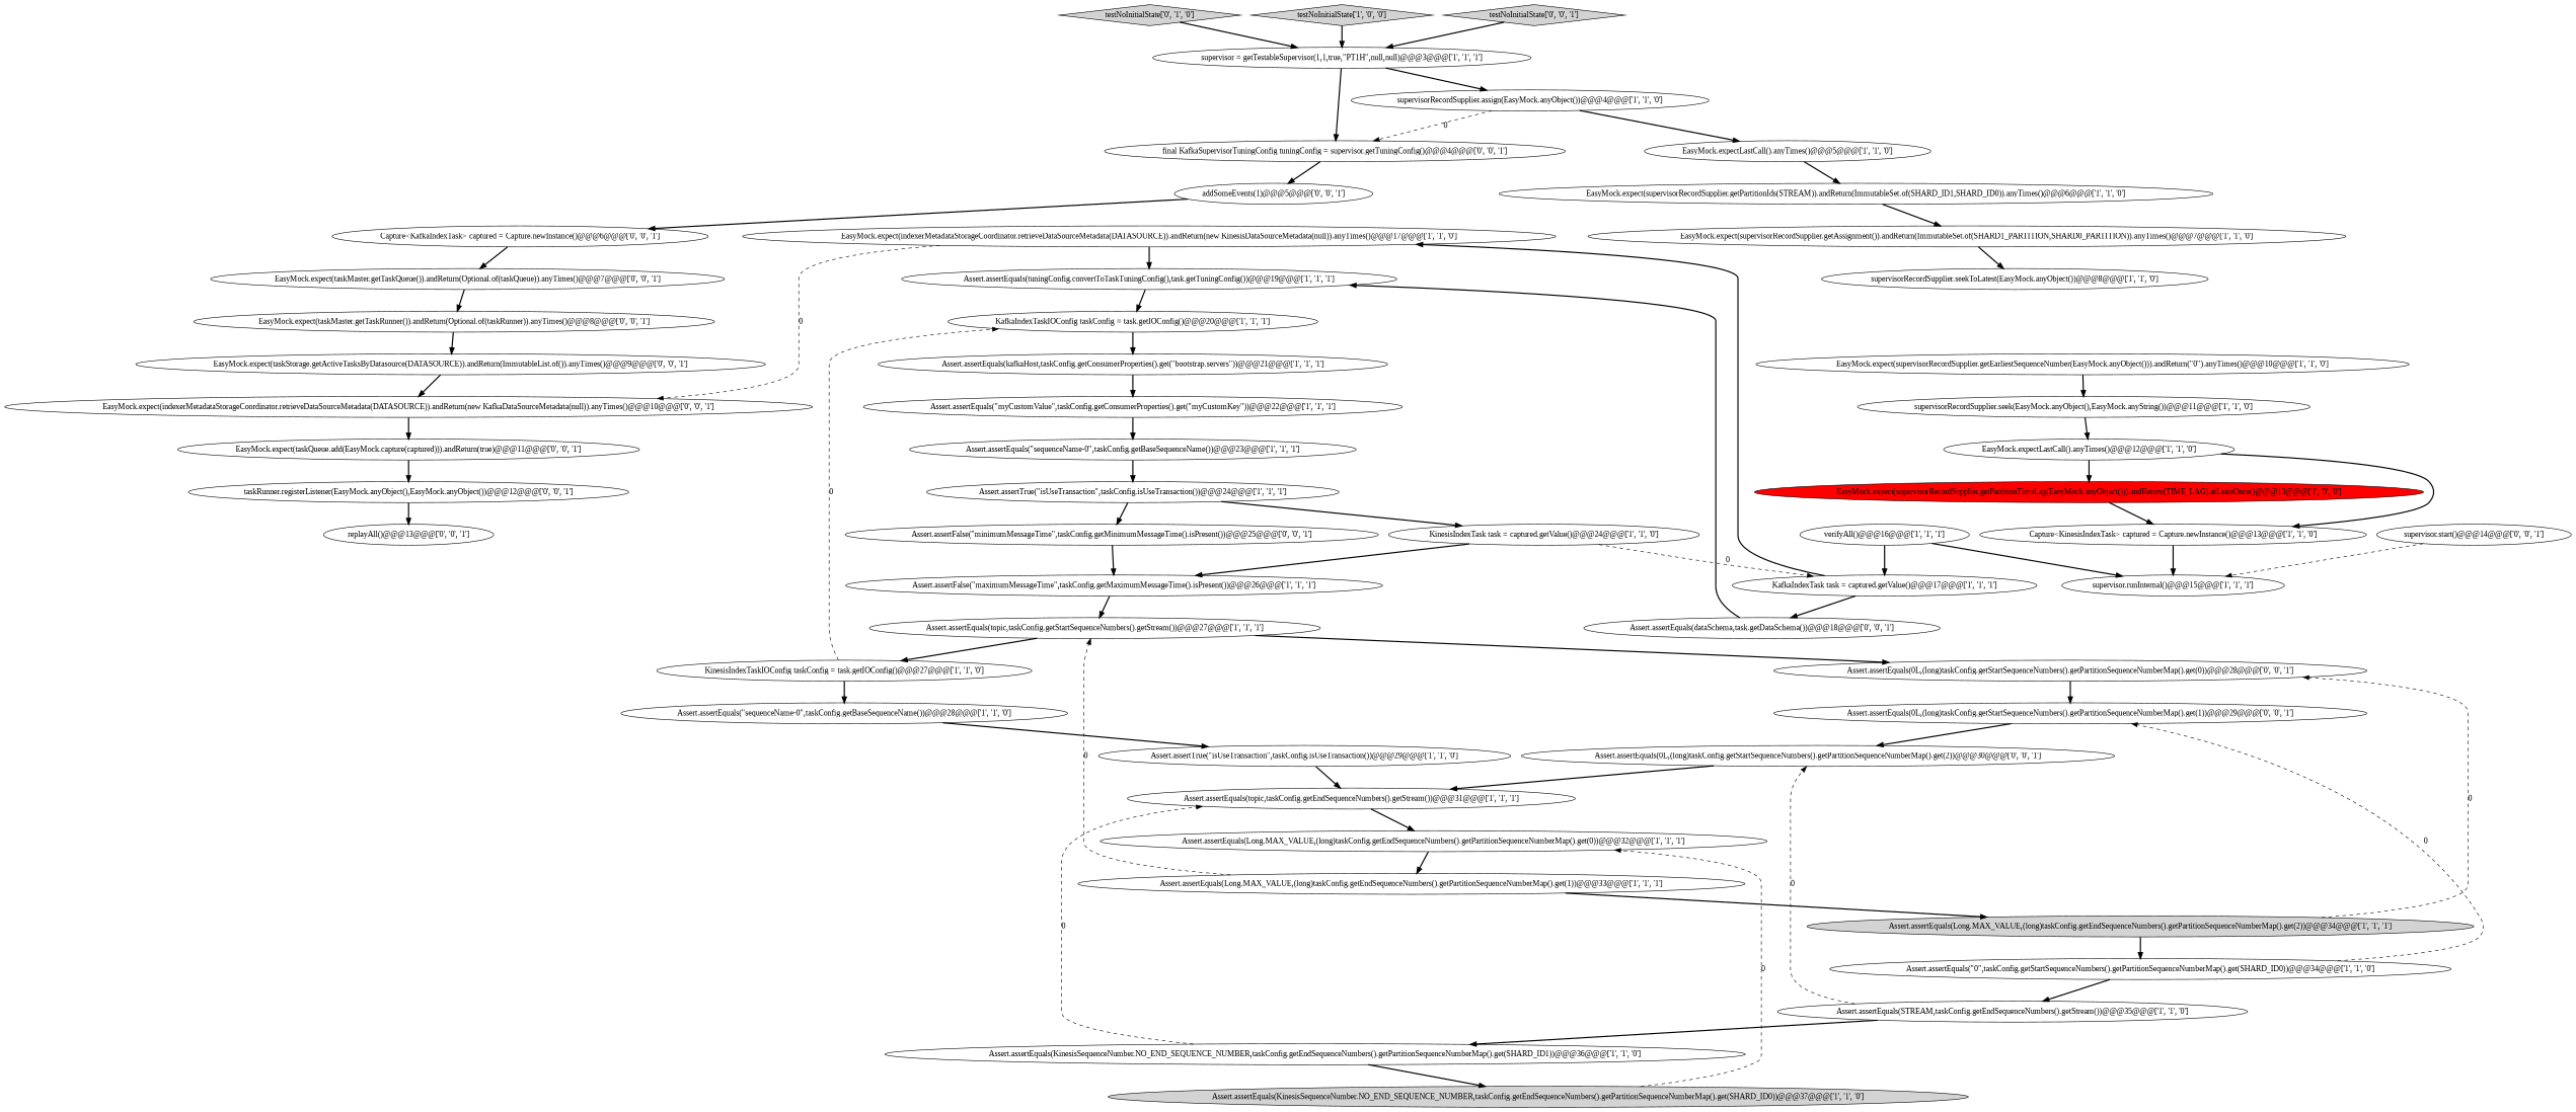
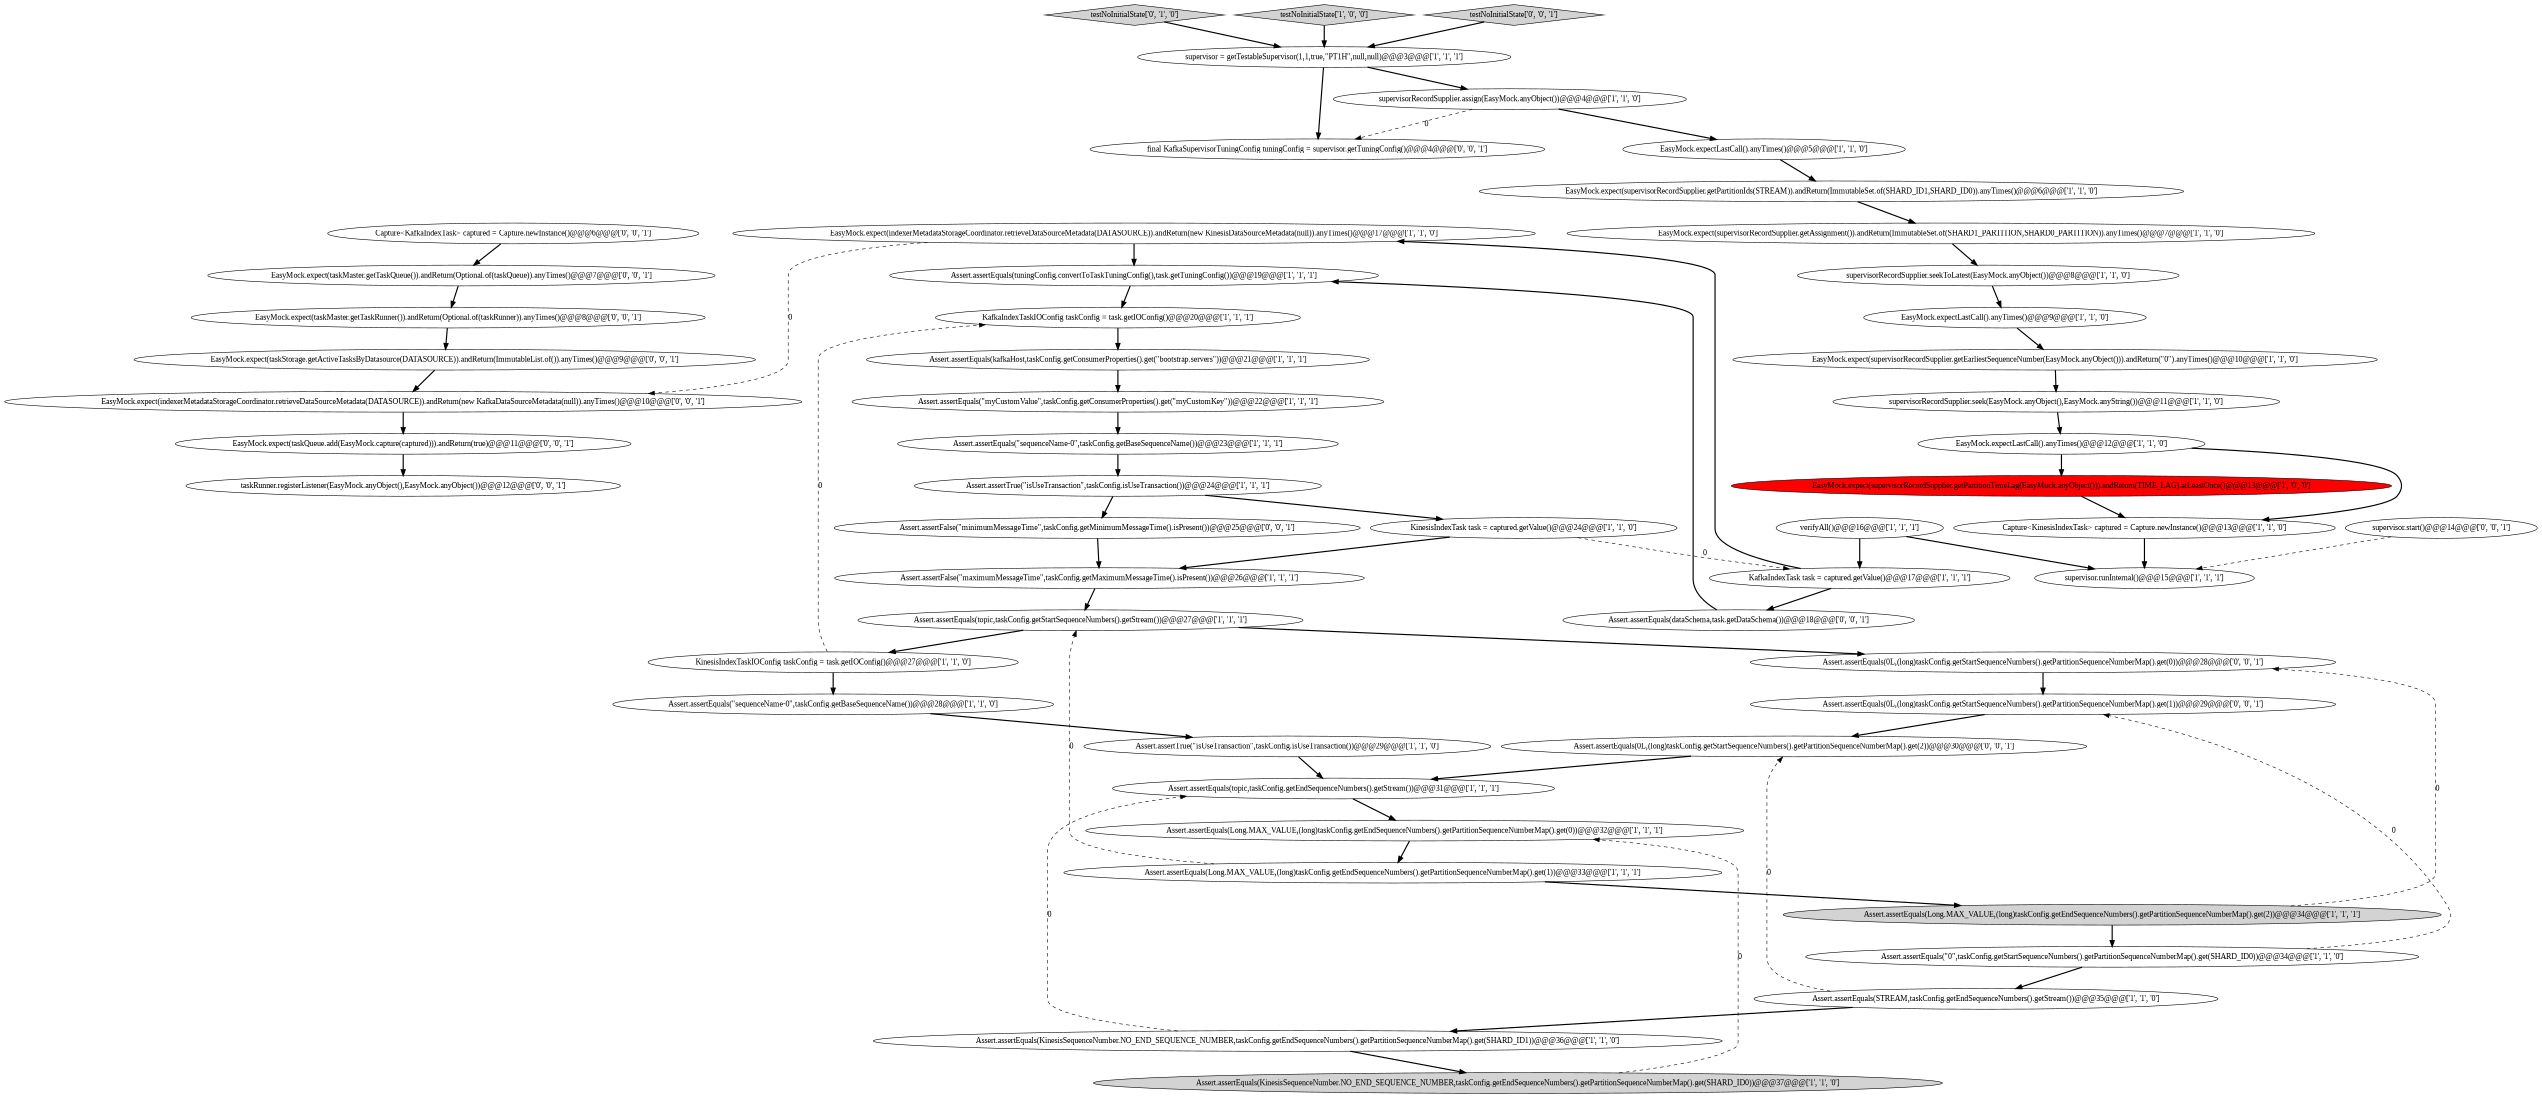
  digraph {
    fontname="Liberation Serif"
    node [fillcolor=white fontname="Liberation Serif" shape=ellipse style=filled]
    edge [fontname="Liberation Serif" style=bold]
    n1 [label="Capture<KafkaIndexTask> captured = Capture.newInstance()@@@6@@@['0', '0', '1']"]
    n2 [label="EasyMock.expect(taskMaster.getTaskQueue()).andReturn(Optional.of(taskQueue)).anyTimes()@@@7@@@['0', '0', '1']"]
    n3 [label="EasyMock.expect(taskMaster.getTaskRunner()).andReturn(Optional.of(taskRunner)).anyTimes()@@@8@@@['0', '0', '1']"]
    n4 [label="EasyMock.expect(indexerMetadataStorageCoordinator.retrieveDataSourceMetadata(DATASOURCE)).andReturn(new KinesisDataSourceMetadata(null)).anyTimes()@@@17@@@['1', '1', '0']"]
    n5 [label="Assert.assertEquals(tuningConfig.convertToTaskTuningConfig(),task.getTuningConfig())@@@19@@@['1', '1', '1']"]
    n6 [label="EasyMock.expect(indexerMetadataStorageCoordinator.retrieveDataSourceMetadata(DATASOURCE)).andReturn(new KafkaDataSourceMetadata(null)).anyTimes()@@@10@@@['0', '0', '1']"]
    n7 [label="KafkaIndexTaskIOConfig taskConfig = task.getIOConfig()@@@20@@@['1', '1', '1']"]
    n8 [label="EasyMock.expect(taskQueue.add(EasyMock.capture(captured))).andReturn(true)@@@11@@@['0', '0', '1']"]
    n9 [label="EasyMock.expectLastCall().anyTimes()@@@12@@@['1', '1', '0']"]
    n10 [fillcolor=red label="EasyMock.expect(supervisorRecordSupplier.getPartitionTimeLag(EasyMock.anyObject())).andReturn(TIME_LAG).atLeastOnce()@@@13@@@['1', '0', '0']"]
    n11 [label="Capture<KinesisIndexTask> captured = Capture.newInstance()@@@13@@@['1', '1', '0']"]
    n12 [label="supervisor.runInternal()@@@15@@@['1', '1', '1']"]
    n13 [label="EasyMock.expect(taskStorage.getActiveTasksByDatasource(DATASOURCE)).andReturn(ImmutableList.of()).anyTimes()@@@9@@@['0', '0', '1']"]
    n14 [label="Assert.assertEquals(dataSchema,task.getDataSchema())@@@18@@@['0', '0', '1']"]
    n15 [label="taskRunner.registerListener(EasyMock.anyObject(),EasyMock.anyObject())@@@12@@@['0', '0', '1']"]
-   n16 [label="replayAll()@@@13@@@['0', '0', '1']"]
    n17 [label="EasyMock.expect(supervisorRecordSupplier.getAssignment()).andReturn(ImmutableSet.of(SHARD1_PARTITION,SHARD0_PARTITION)).anyTimes()@@@7@@@['1', '1', '0']"]
    n18 [label="supervisorRecordSupplier.seekToLatest(EasyMock.anyObject())@@@8@@@['1', '1', '0']"]
+   n19 [label="EasyMock.expectLastCall().anyTimes()@@@9@@@['1', '1', '0']"]
    n20 [label="verifyAll()@@@16@@@['1', '1', '1']"]
    n21 [label="KafkaIndexTask task = captured.getValue()@@@17@@@['1', '1', '1']"]
    n22 [label="Assert.assertFalse(\"maximumMessageTime\",taskConfig.getMaximumMessageTime().isPresent())@@@26@@@['1', '1', '1']"]
    n23 [label="Assert.assertEquals(topic,taskConfig.getStartSequenceNumbers().getStream())@@@27@@@['1', '1', '1']"]
    n24 [label="Assert.assertEquals(0L,(long)taskConfig.getStartSequenceNumbers().getPartitionSequenceNumberMap().get(0))@@@28@@@['0', '0', '1']"]
    n25 [label="KinesisIndexTaskIOConfig taskConfig = task.getIOConfig()@@@27@@@['1', '1', '0']"]
    n26 [label="EasyMock.expect(supervisorRecordSupplier.getEarliestSequenceNumber(EasyMock.anyObject())).andReturn(\"0\").anyTimes()@@@10@@@['1', '1', '0']"]
    n27 [label="supervisorRecordSupplier.seek(EasyMock.anyObject(),EasyMock.anyString())@@@11@@@['1', '1', '0']"]
    n28 [label="Assert.assertFalse(\"minimumMessageTime\",taskConfig.getMinimumMessageTime().isPresent())@@@25@@@['0', '0', '1']"]
    n29 [label="Assert.assertEquals(topic,taskConfig.getEndSequenceNumbers().getStream())@@@31@@@['1', '1', '1']"]
    n30 [label="Assert.assertEquals(Long.MAX_VALUE,(long)taskConfig.getEndSequenceNumbers().getPartitionSequenceNumberMap().get(0))@@@32@@@['1', '1', '1']"]
    n31 [label="Assert.assertEquals(Long.MAX_VALUE,(long)taskConfig.getEndSequenceNumbers().getPartitionSequenceNumberMap().get(1))@@@33@@@['1', '1', '1']"]
    n32 [fillcolor=lightgray label="testNoInitialState['0', '1', '0']" shape=diamond]
    n33 [label="supervisor = getTestableSupervisor(1,1,true,\"PT1H\",null,null)@@@3@@@['1', '1', '1']"]
    n34 [label="supervisorRecordSupplier.assign(EasyMock.anyObject())@@@4@@@['1', '1', '0']"]
    n35 [label="final KafkaSupervisorTuningConfig tuningConfig = supervisor.getTuningConfig()@@@4@@@['0', '0', '1']"]
    n36 [label="Assert.assertEquals(0L,(long)taskConfig.getStartSequenceNumbers().getPartitionSequenceNumberMap().get(1))@@@29@@@['0', '0', '1']"]
    n37 [label="Assert.assertEquals(0L,(long)taskConfig.getStartSequenceNumbers().getPartitionSequenceNumberMap().get(2))@@@30@@@['0', '0', '1']"]
    n38 [label="KinesisIndexTask task = captured.getValue()@@@24@@@['1', '1', '0']"]
    n39 [fillcolor=lightgray label="Assert.assertEquals(Long.MAX_VALUE,(long)taskConfig.getEndSequenceNumbers().getPartitionSequenceNumberMap().get(2))@@@34@@@['1', '1', '1']"]
    n40 [label="Assert.assertEquals(\"0\",taskConfig.getStartSequenceNumbers().getPartitionSequenceNumberMap().get(SHARD_ID0))@@@34@@@['1', '1', '0']"]
    n41 [label="Assert.assertEquals(\"sequenceName-0\",taskConfig.getBaseSequenceName())@@@28@@@['1', '1', '0']"]
    n42 [label="Assert.assertTrue(\"isUseTransaction\",taskConfig.isUseTransaction())@@@29@@@['1', '1', '0']"]
    n43 [label="supervisor.start()@@@14@@@['0', '0', '1']"]
    n44 [label="Assert.assertEquals(kafkaHost,taskConfig.getConsumerProperties().get(\"bootstrap.servers\"))@@@21@@@['1', '1', '1']"]
    n45 [label="Assert.assertEquals(\"myCustomValue\",taskConfig.getConsumerProperties().get(\"myCustomKey\"))@@@22@@@['1', '1', '1']"]
    n46 [label="Assert.assertEquals(\"sequenceName-0\",taskConfig.getBaseSequenceName())@@@23@@@['1', '1', '1']"]
    n47 [label="EasyMock.expect(supervisorRecordSupplier.getPartitionIds(STREAM)).andReturn(ImmutableSet.of(SHARD_ID1,SHARD_ID0)).anyTimes()@@@6@@@['1', '1', '0']"]
    n48 [fillcolor=lightgray label="testNoInitialState['1', '0', '0']" shape=diamond]
    n49 [label="EasyMock.expectLastCall().anyTimes()@@@5@@@['1', '1', '0']"]
-   n50 [label="addSomeEvents(1)@@@5@@@['0', '0', '1']"]
    n51 [label="Assert.assertTrue(\"isUseTransaction\",taskConfig.isUseTransaction())@@@24@@@['1', '1', '1']"]
    n52 [label="Assert.assertEquals(KinesisSequenceNumber.NO_END_SEQUENCE_NUMBER,taskConfig.getEndSequenceNumbers().getPartitionSequenceNumberMap().get(SHARD_ID1))@@@36@@@['1', '1', '0']"]
    n53 [fillcolor=lightgray label="Assert.assertEquals(KinesisSequenceNumber.NO_END_SEQUENCE_NUMBER,taskConfig.getEndSequenceNumbers().getPartitionSequenceNumberMap().get(SHARD_ID0))@@@37@@@['1', '1', '0']"]
    n54 [label="Assert.assertEquals(STREAM,taskConfig.getEndSequenceNumbers().getStream())@@@35@@@['1', '1', '0']"]
    n55 [fillcolor=lightgray label="testNoInitialState['0', '0', '1']" shape=diamond]
    n1 -> n2
    n2 -> n3
    n3 -> n13
    n4 -> n5
    n4 -> n6 [label=0 style=dashed]
    n5 -> n7
    n6 -> n8
    n7 -> n44
    n8 -> n15
    n9 -> n10
    n9 -> n11
    n10 -> n11
    n11 -> n12
    n13 -> n6
    n14 -> n5
-   n15 -> n16
    n17 -> n18
+   n18 -> n19
+   n19 -> n26
    n20 -> n12
    n20 -> n21
    n21 -> n4
    n21 -> n14
    n22 -> n23
    n23 -> n24
    n23 -> n25
    n24 -> n36
    n25 -> n7 [label=0 style=dashed]
    n25 -> n41
    n26 -> n27
    n27 -> n9
    n28 -> n22
    n29 -> n30
    n30 -> n31
    n31 -> n23 [label=0 style=dashed]
    n31 -> n39
    n32 -> n33
    n33 -> n34
    n33 -> n35
    n34 -> n35 [label=0 style=dashed]
    n34 -> n49
-   n35 -> n50
    n36 -> n37
    n37 -> n29
    n38 -> n21 [label=0 style=dashed]
    n38 -> n22
    n39 -> n24 [label=0 style=dashed]
    n39 -> n40
    n40 -> n36 [label=0 style=dashed]
    n40 -> n54
    n41 -> n42
    n42 -> n29
    n43 -> n12 [style=dashed]
    n44 -> n45
    n45 -> n46
    n46 -> n51
    n47 -> n17
    n48 -> n33
    n49 -> n47
-   n50 -> n1
    n51 -> n28
    n51 -> n38
    n52 -> n29 [label=0 style=dashed]
    n52 -> n53
    n53 -> n30 [label=0 style=dashed]
    n54 -> n37 [label=0 style=dashed]
    n54 -> n52
    n55 -> n33
  }
